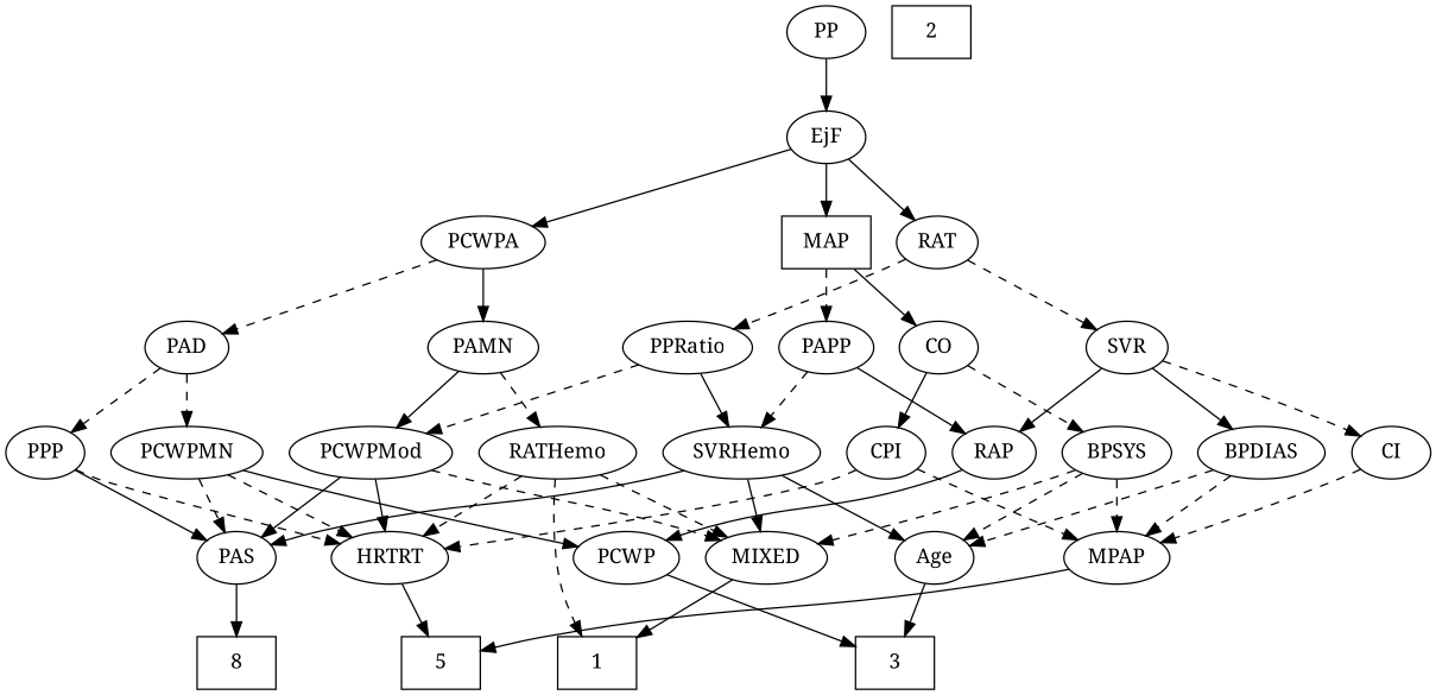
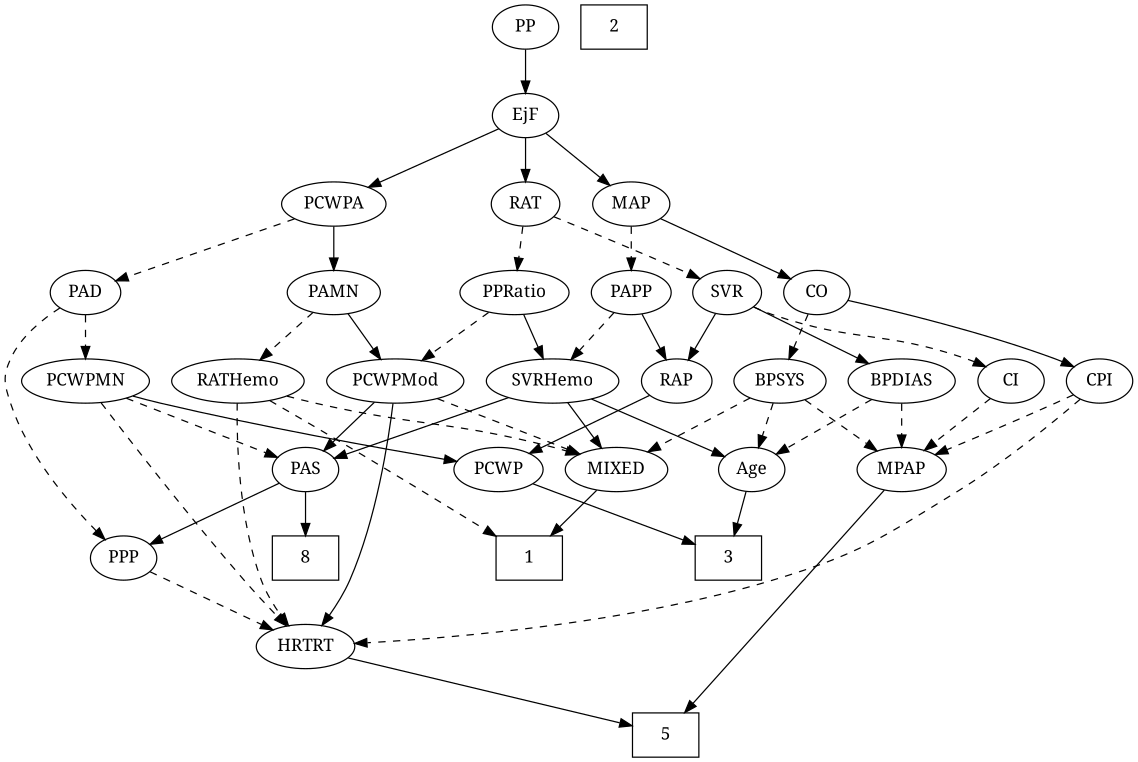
  strict digraph {
    fontname="Noto Serif"
    node [fontname="Noto Serif"]
    edge [fontname="Noto Serif" style=solid]
    1 [height=0.5 shape=box width=0.75]
    2 [height=0.5 shape=box width=0.75]
    3 [height=0.5 shape=box width=0.75]
    n4 [height=0.5 label=8 shape=box width=0.75]
    5 [height=0.5 shape=box width=0.75]
    Age [height=0.5 width=0.75]
    EjF [height=0.5 width=0.75]
    RAT [height=0.5 width=0.75827]
    PCWPA [height=0.5 width=1.1555]
-   MAP [height=0.5 width=0.84854 shape=box]
+   MAP [height=0.5 width=0.84854]
    SVR [height=0.5 width=0.77632]
    PPRatio [height=0.5 width=1.1013]
    PAD [height=0.5 width=0.79437]
    PAMN [height=0.5 width=1.011]
    CO [height=0.5 width=0.75]
    PAPP [height=0.5 width=0.88464]
    RAP [height=0.5 width=0.77632]
    BPDIAS [height=0.5 width=1.1735]
    CI [height=0.5 width=0.75]
    PCWPMod [height=0.5 width=1.4443]
    SVRHemo [height=0.5 width=1.3902]
    PCWPMN [height=0.5 width=1.3902]
    PPP [height=0.5 width=0.75]
    RATHemo [height=0.5 width=1.3721]
    BPSYS [height=0.5 width=1.0471]
    CPI [height=0.5 width=0.75]
    PCWP [height=0.5 width=0.97491]
    MIXED [height=0.5 width=1.1193]
    MPAP [height=0.5 width=0.97491]
    PAS [height=0.5 width=0.75]
    HRTRT [height=0.5 width=1.1013]
    PP [height=0.5 width=0.75]
    Age -> 3
    EjF -> RAT
    EjF -> PCWPA
    EjF -> MAP
    RAT -> SVR [style=dashed]
    RAT -> PPRatio [style=dashed]
    PCWPA -> PAD [style=dashed]
    PCWPA -> PAMN
    MAP -> CO
    MAP -> PAPP [style=dashed]
    SVR -> RAP
    SVR -> BPDIAS
    SVR -> CI [style=dashed]
    PPRatio -> PCWPMod [style=dashed]
    PPRatio -> SVRHemo
    PAD -> PCWPMN [style=dashed]
    PAD -> PPP [style=dashed]
    PAMN -> PCWPMod
    PAMN -> RATHemo [style=dashed]
    CO -> BPSYS [style=dashed]
    CO -> CPI
    PAPP -> RAP
    PAPP -> SVRHemo [style=dashed]
    RAP -> PCWP
    BPDIAS -> Age [style=dashed]
    BPDIAS -> MPAP [style=dashed]
    CI -> MPAP [style=dashed]
    PCWPMod -> MIXED [style=dashed]
    PCWPMod -> PAS
    PCWPMod -> HRTRT
    SVRHemo -> Age
    SVRHemo -> MIXED
    SVRHemo -> PAS
    PCWPMN -> PCWP
    PCWPMN -> PAS [style=dashed]
    PCWPMN -> HRTRT [style=dashed]
-   PPP -> PAS
+   PAS -> PPP
    PPP -> HRTRT [style=dashed]
    RATHemo -> 1 [style=dashed]
    RATHemo -> MIXED [style=dashed]
    RATHemo -> HRTRT [style=dashed]
    BPSYS -> Age [style=dashed]
    BPSYS -> MIXED [style=dashed]
    BPSYS -> MPAP [style=dashed]
    CPI -> MPAP [style=dashed]
    CPI -> HRTRT [style=dashed]
    PCWP -> 3
    MIXED -> 1
    MPAP -> 5
    PAS -> n4
    HRTRT -> 5
    PP -> EjF
  }
